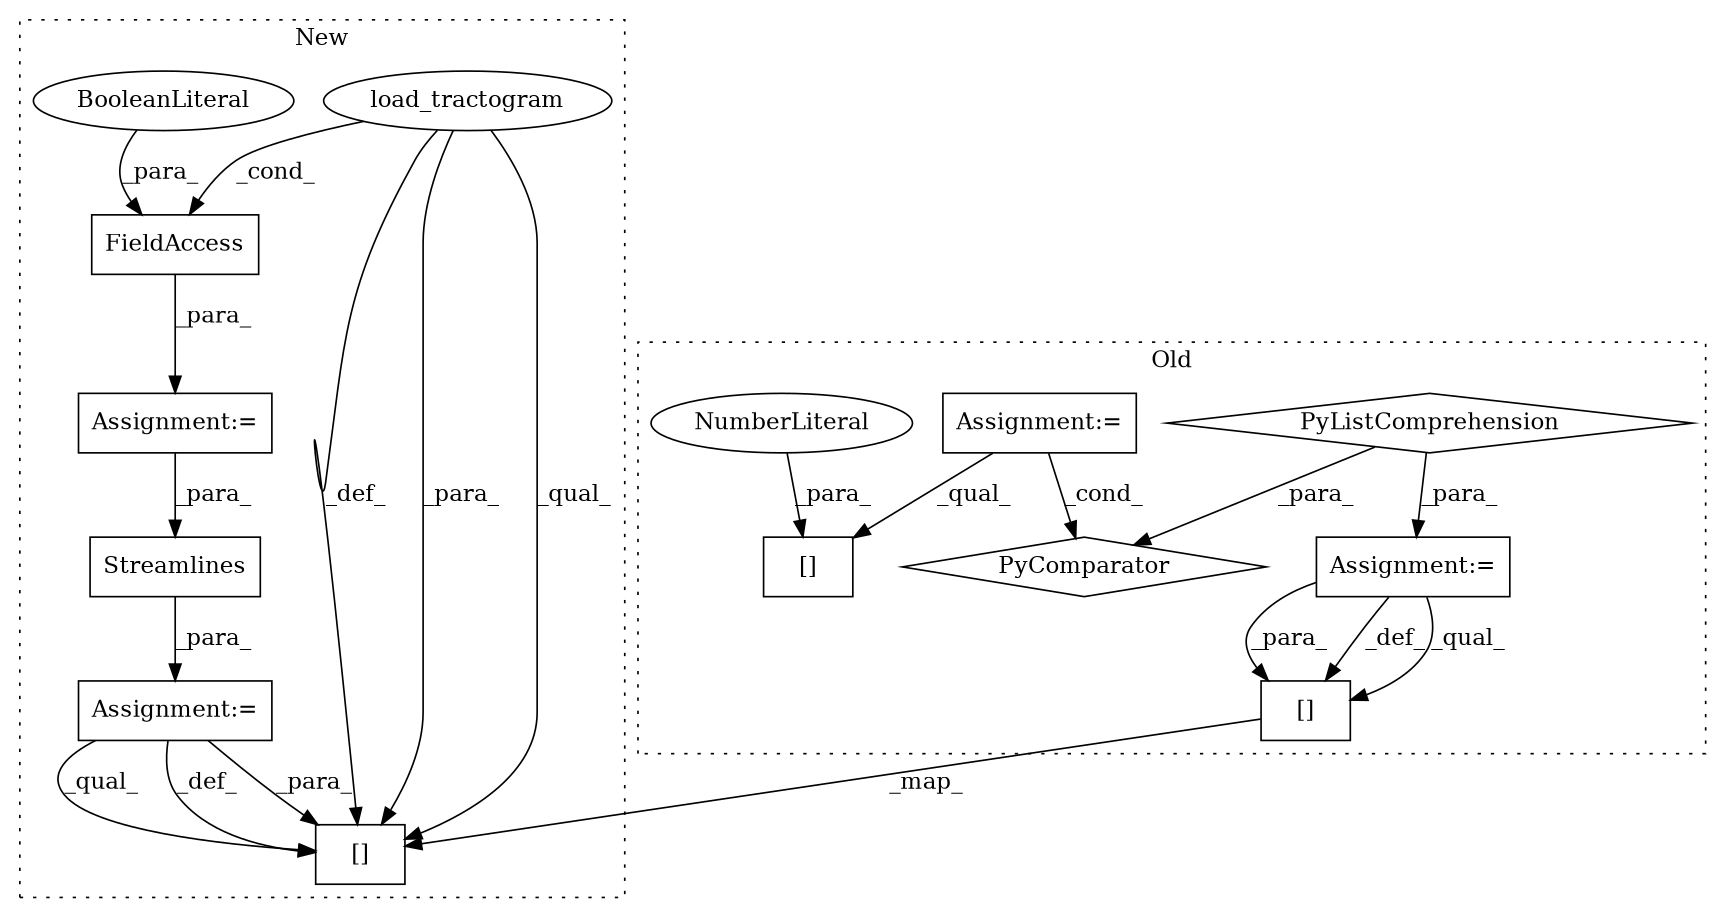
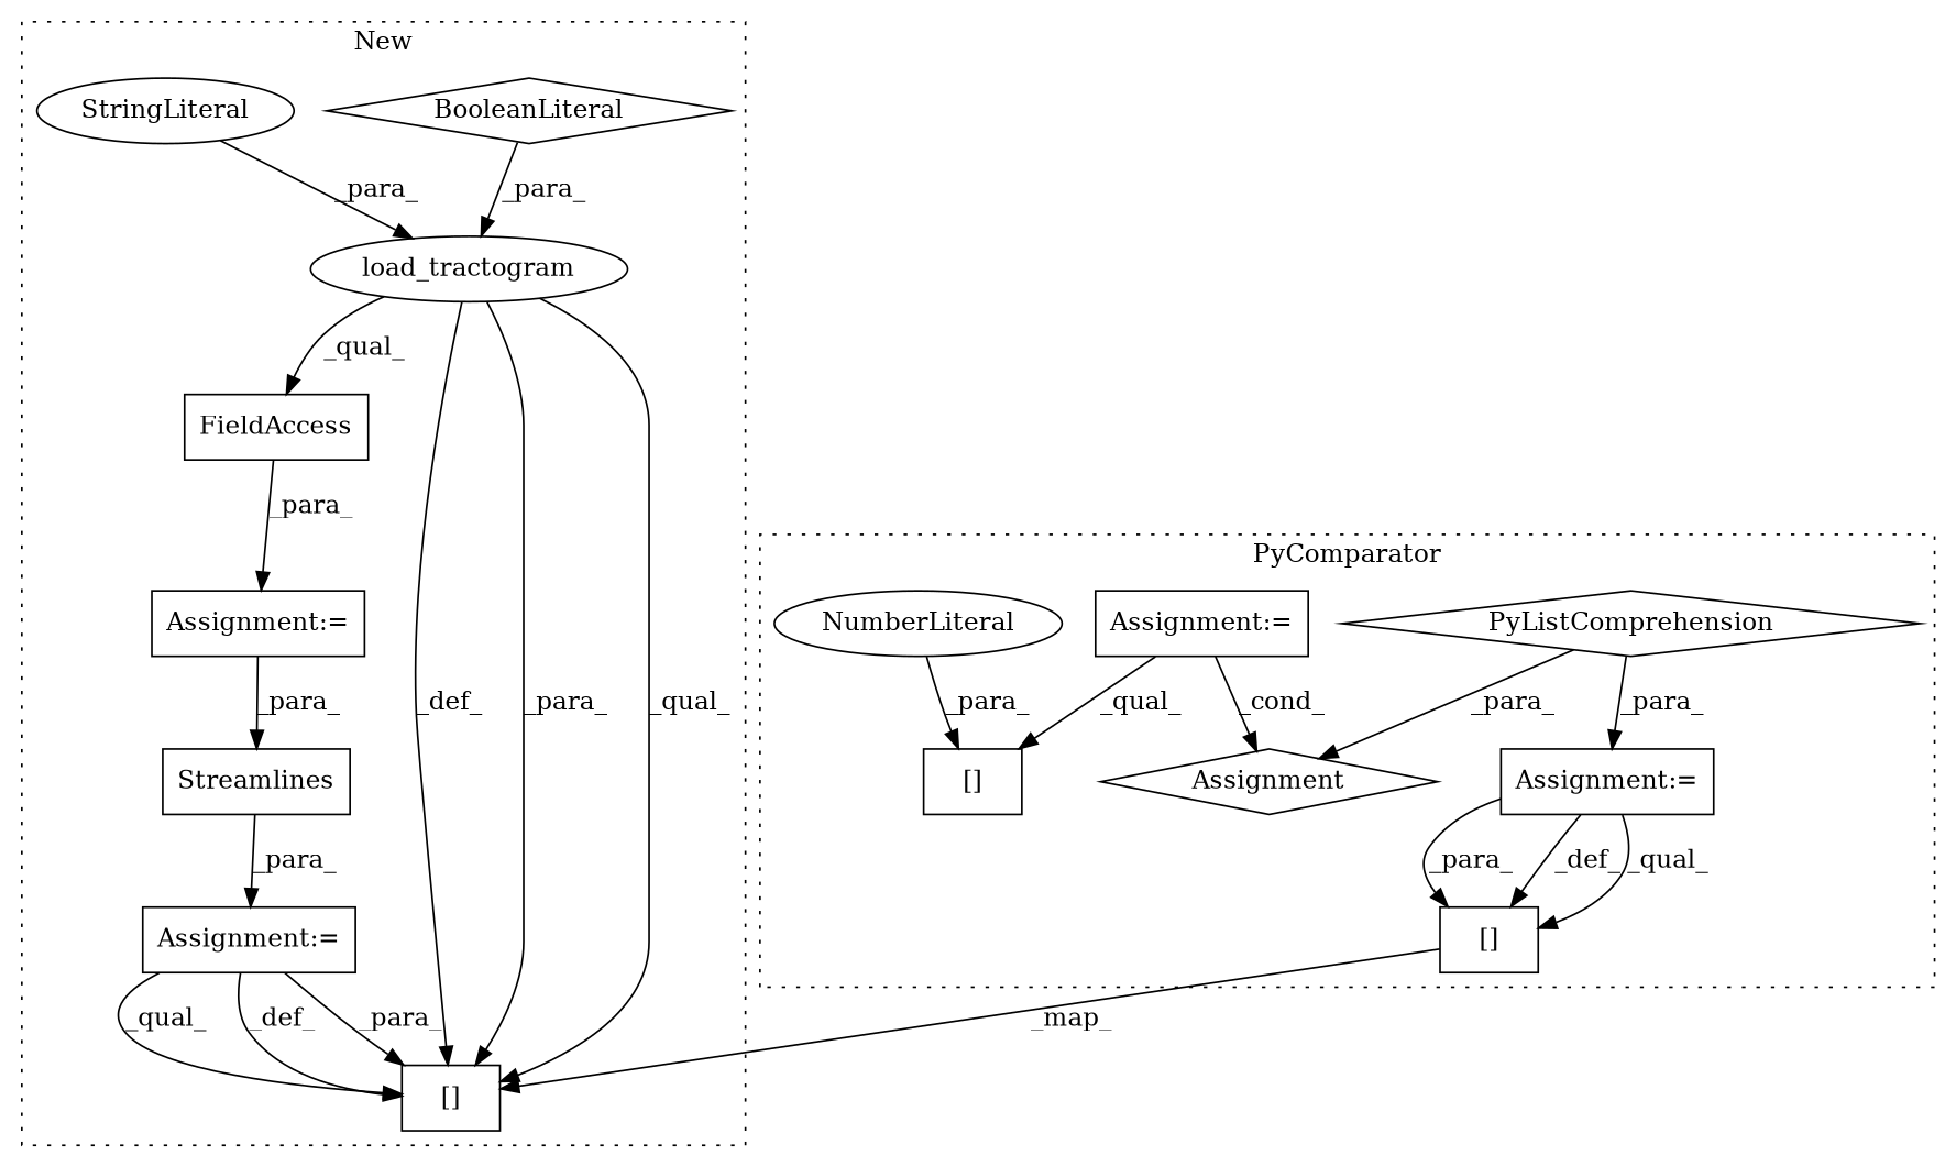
  digraph {
    node [a=7 l=1 s=785 shape=box]
-   n1 [a=113 l=23 label=PyComparator shape=diamond]
+   n1 [a=113 l=23 label=Assignment shape=diamond]
    n2 [a=109 l=93 label=PyListComprehension s=723 shape=diamond]
    n3 [l=12 label="Assignment:=" s=711]
    n4 [l=23 label="Assignment:="]
    n5 [a=2 l="2,1" label="[]" s="723,726"]
    n6 [a=34 label=NumberLiteral s=725 shape=ellipse]
    n7 [a=2 l="14,1" label="[]" s="1986,2015"]
    n8 [a=32 l="12,1" label=Streamlines s="710,728"]
    n9 [label="Assignment:=" s=709]
    n10 [a=32 l="16,1" label=load_tractogram s="645,679" shape=ellipse]
    n11 [a=22 l=47 label=FieldAccess s=645]
-   n12 [a=9 l=5 label=BooleanLiteral s=674 shape=ellipse]
+   n12 [a=9 l=5 label=BooleanLiteral s=674 shape=diamond]
+   n13 [a=45 l=6 label=StringLiteral s=667 shape=ellipse]
    n14 [label="Assignment:=" s=644]
    n15 [a=2 l="14,1" label="[]" s="1905,1934"]
    subgraph cluster_1 {
-     label=Old
+     label=PyComparator
      style=dotted
      n1
      n2
      n3
      n4
      n5
      n6
      n7
    }
    subgraph cluster_2 {
      label=New
      style=dotted
      n8
      n9
      n10
      n11
      n12
+     n13
      n14
      n15
    }
    n2 -> n1 [label=_para_]
    n2 -> n3 [label=_para_]
    n3 -> n7 [label=_para_]
    n3 -> n7 [label=_def_]
    n3 -> n7 [label=_qual_]
    n4 -> n1 [label=_cond_]
    n4 -> n5 [label=_qual_]
    n6 -> n5 [label=_para_]
    n7 -> n15 [label=_map_]
    n8 -> n9 [label=_para_]
    n9 -> n15 [label=_qual_]
    n9 -> n15 [label=_def_]
    n9 -> n15 [label=_para_]
-   n10 -> n11 [label=_cond_]
+   n10 -> n11 [label=_qual_]
    n10 -> n15 [label=_def_]
    n10 -> n15 [label=_para_]
    n10 -> n15 [label=_qual_]
    n11 -> n14 [label=_para_]
-   n12 -> n11 [label=_para_]
+   n12 -> n10 [label=_para_]
+   n13 -> n10 [label=_para_]
    n14 -> n8 [label=_para_]
  }
